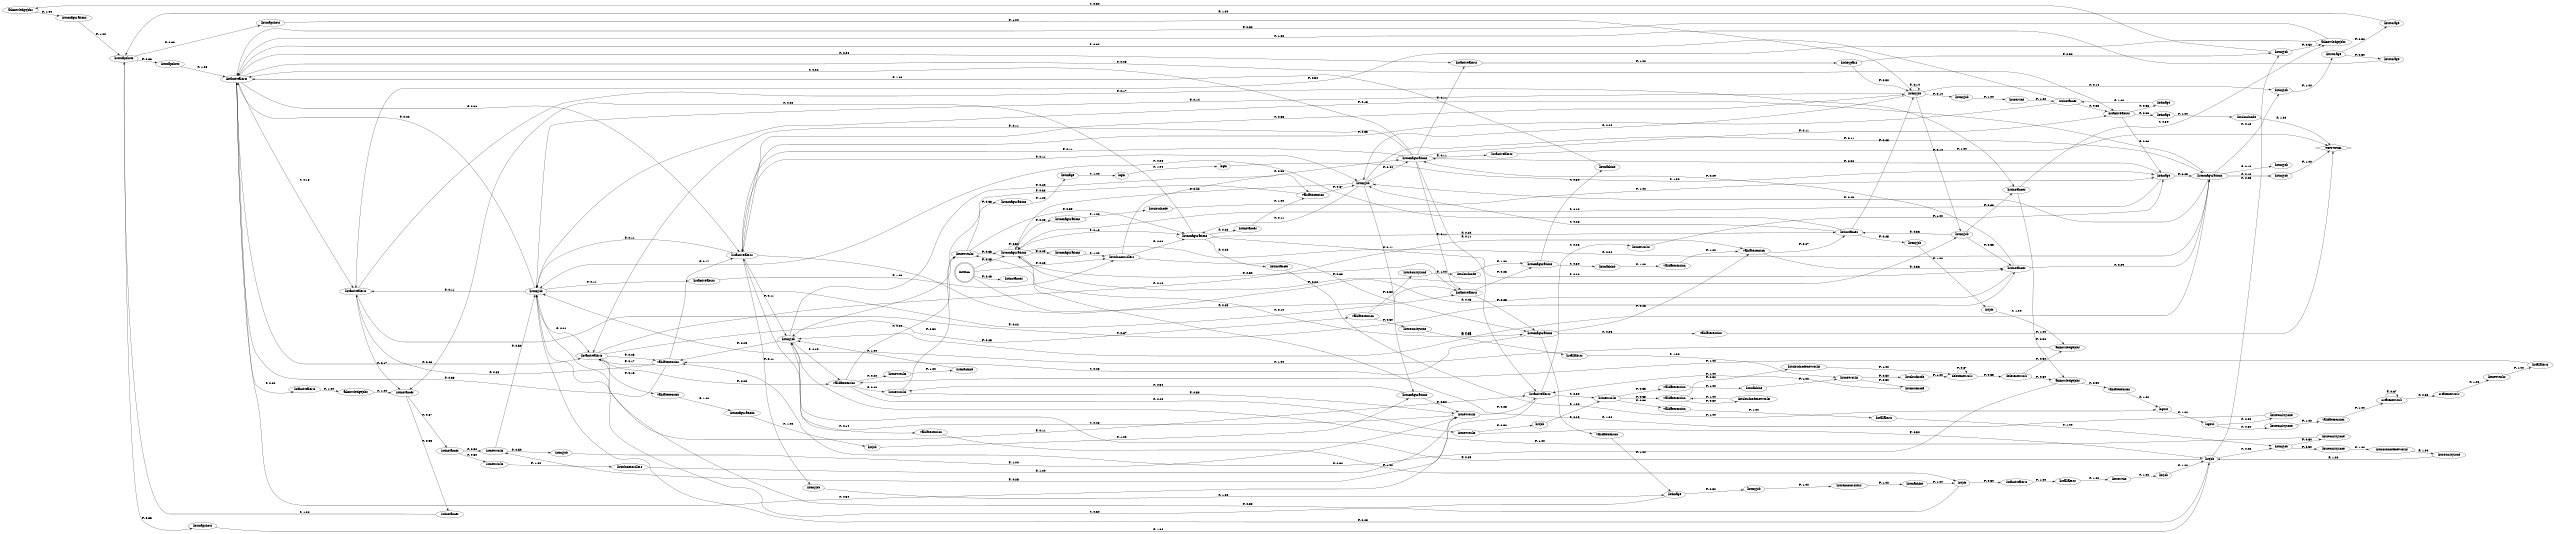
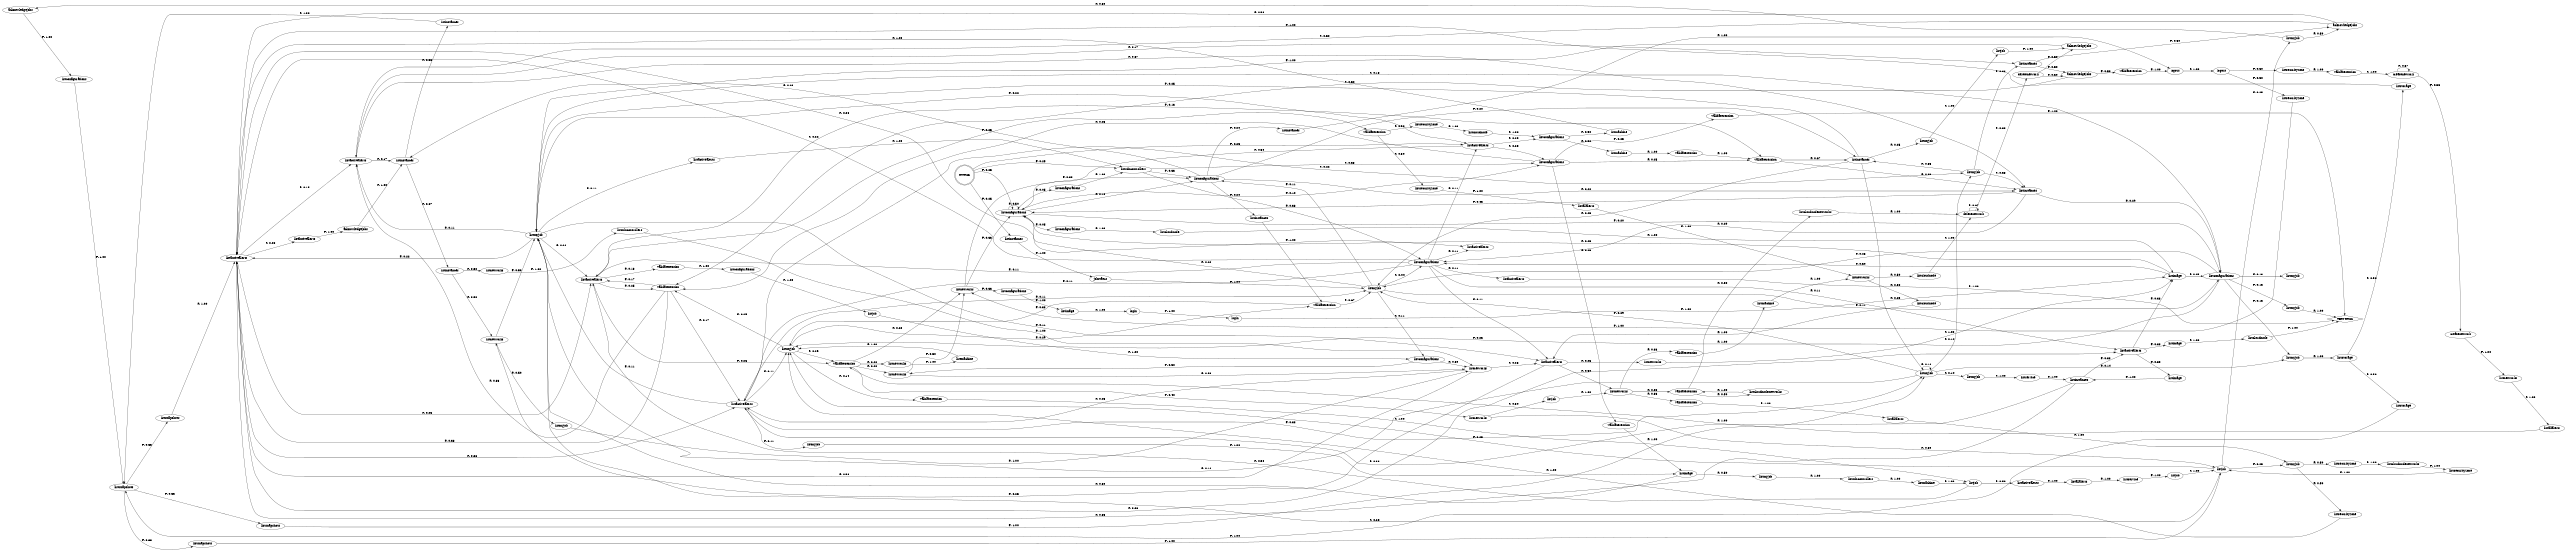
  digraph {
    rankdir=LR
    n1 [label=acknowledgejobs]
    n2 [label=listconfigurations]
    n3 [label=listsnapshots]
    n4 [label=acknowledgejobs]
    n5 [label=listinstances]
    n6 [label=listinstances]
    n7 [label=listinstances]
    n8 [label=acknowledgejobs]
    n9 [label=listmyjob]
    n10 [label=listactivealerts]
    n11 [label=listactivealerts]
    n12 [label=listactivealerts]
    n13 [label=listactivealerts]
    n14 [label=listactivealerts]
    n15 [label=listactivealerts]
    n16 [label=acknowledgejobs]
    n17 [label=listinstances]
    n18 [label=listinstances]
    n19 [label=listactivealerts]
    n20 [label=listactivealerts]
    n21 [label=listactivealerts]
    n22 [label=listactivealerts]
    n23 [label=acknowledgejobs]
    n24 [label=validatesession]
    n25 [label=validatesession]
    n26 [label=logout]
    n27 [label=createnetwork]
    n28 [label=listnetworks]
    n29 [label=listallalerts]
    n30 [label=createnetwork]
    n31 [label=deletenetwork]
    n32 [label=deletenetwork]
+   n33 [label=jobstatus]
    n34 [label=listmyjob]
    n35 [label=listconfigurations]
    n36 [label=listconfigurations]
    n37 [label=listconfigurations]
    n38 [label=listconfigurations]
    n39 [label=listconfigurations]
    n40 [label=listactivealerts]
    n41 [label=listallalerts]
    n42 [label=listservice]
-   n43 [label=listkeypairs]
    n44 [label=listmyjob]
    n45 [label=listmyjob]
    n46 [label=listsdncontrollers]
    n47 [label=listconfigurations]
    n48 [label=listactivealerts]
    n49 [label=TERMINAL shape=diamond]
    n50 [label=listconfigurations]
    n51 [label=listmachine]
    n52 [label=listmachine]
    n53 [label=validatesession]
    n54 [label=validatesession]
    n55 [label=validatesession]
    n56 [label=listconfigurations]
    n57 [label=listconfigurations]
    n58 [label=listimage]
    n59 [label=listimage]
    n60 [label=listimage]
    n61 [label=listcloudnode]
    n62 [label=listinstances]
    n63 [label=listnetworks]
    n64 [label=listnetworks]
    n65 [label=listnetworks]
    n66 [label=listmyjob]
    n67 [label=validatesession]
    n68 [label=validatesession]
    n69 [label=validatesession]
    n70 [label=validatesession]
    n71 [label=validatesession]
    n72 [label=validatesession]
    n73 [label=listconfigurations]
    n74 [label=listinstances]
    n75 [label=listsecurityzone]
    n76 [label=listsecurityzone]
    n77 [label=listnetworks]
    n78 [label=listnetworks]
    n79 [label=listnetworks]
    n80 [label=listnetworks]
    n81 [label=listmyjob]
    n82 [label=listmyjob]
    n83 [label=listmyjob]
    n84 [label=listimage]
    n85 [label=validatesession]
    n86 [label=validatesession]
    n87 [label=listmyjob]
    n88 [label=listmyjob]
    n89 [label=listallalerts]
    n90 [label=listmyjob]
    n91 [label=listsecurityzone]
    n92 [label=listsecurityzone]
    n93 [label=listallalerts]
    n94 [label=listnetworks]
    n95 [label=listcloudnode]
    n96 [label=listcloudnode]
    n97 [label=listjob]
    n98 [label=listcloudnode]
    n99 [label=listcloudnode]
    n100 [label=listcloudnodenetworks]
    n101 [label=listcloudnodenetworks]
    n102 [label=listsecurityzone]
    n103 [label=listjob]
    n104 [label=listcloudnodenetworks]
    n105 [label=listconfigurations]
    n106 [label=listimage]
    n107 [label=login]
    n108 [label=listjob]
    n109 [label=listsnapshots]
    n110 [label=listsnapshots]
    n111 [label=listsnapshots]
    n112 [label=validatesession]
    n113 [label=listnetworks]
    n114 [label=listinstances]
    n115 [label=listinstances]
    n116 [label=listmyjob]
    n117 [label=listmyjob]
    n118 [label=listmyjob]
    n119 [label=liststorage]
    n120 [label=login]
    n121 [label=listmyjob]
    n122 [label=listsdncontrollers]
    n123 [label=listinstances]
    n124 [label=logout]
    n125 [label=listnetworks]
    n126 [label=listsdncontrollers]
    n127 [label=listjob]
    n128 [label=listjob]
    n129 [label=listjob]
    n130 [label=listmachine]
    n131 [label=listmachine]
    n132 [label=listmachine]
    n133 [label=listservice]
    n134 [label=liststorage]
    n135 [label=liststorage]
    n136 [label=listsecurityzone]
    n137 [label=listsecurityzone]
    n138 [label=validatesession]
    n139 [label=INITIAL shape=doublecircle]
    n1 -> n2 [label="P: 1.00"]
    n2 -> n3 [label="P: 1.00"]
    n3 -> n109 [label="P: 0.33"]
    n3 -> n110 [label="P: 0.33"]
    n3 -> n111 [label="P: 0.33"]
    n4 -> n5 [label="P: 1.00"]
    n5 -> n6 [label="P: 0.33"]
    n5 -> n7 [label="P: 0.67"]
    n6 -> n3 [label="P: 1.00"]
    n7 -> n64 [label="P: 0.50"]
    n7 -> n125 [label="P: 0.50"]
    n8 -> n9 [label="P: 1.00"]
    n9 -> n10 [label="P: 0.11"]
    n9 -> n11 [label="P: 0.22"]
    n9 -> n12 [label="P: 0.11"]
    n9 -> n13 [label="P: 0.22"]
    n9 -> n14 [label="P: 0.11"]
    n9 -> n15 [label="P: 0.22"]
    n10 -> n5 [label="P: 0.17"]
    n10 -> n17 [label="P: 0.17"]
    n10 -> n18 [label="P: 0.67"]
    n11 -> n10 [label="P: 0.15"]
    n11 -> n15 [label="P: 0.23"]
    n11 -> n19 [label="P: 0.08"]
    n11 -> n20 [label="P: 0.08"]
    n11 -> n21 [label="P: 0.08"]
    n11 -> n22 [label="P: 0.38"]
    n12 -> n46 [label="P: 1.00"]
    n13 -> n35 [label="P: 0.50"]
    n13 -> n47 [label="P: 0.25"]
    n13 -> n50 [label="P: 0.25"]
    n14 -> n63 [label="P: 0.25"]
    n14 -> n64 [label="P: 0.25"]
    n14 -> n65 [label="P: 0.50"]
    n15 -> n25 [label="P: 0.25"]
    n15 -> n53 [label="P: 0.13"]
    n15 -> n70 [label="P: 0.13"]
    n15 -> n71 [label="P: 0.25"]
    n15 -> n72 [label="P: 0.25"]
    n16 -> n10 [label="P: 0.50"]
    n16 -> n11 [label="P: 0.50"]
    n17 -> n16 [label="P: 0.50"]
    n17 -> n23 [label="P: 0.50"]
    n18 -> n35 [label="P: 0.43"]
    n18 -> n38 [label="P: 0.29"]
    n18 -> n39 [label="P: 0.29"]
    n19 -> n4 [label="P: 1.00"]
-   n20 -> n43 [label="P: 1.00"]
    n21 -> n58 [label="P: 0.33"]
    n21 -> n59 [label="P: 0.33"]
    n21 -> n60 [label="P: 0.33"]
    n22 -> n9 [label="P: 0.11"]
    n22 -> n34 [label="P: 0.11"]
    n22 -> n44 [label="P: 0.33"]
    n22 -> n81 [label="P: 0.11"]
    n22 -> n82 [label="P: 0.22"]
    n22 -> n83 [label="P: 0.11"]
    n23 -> n24 [label="P: 0.50"]
    n23 -> n25 [label="P: 0.50"]
    n24 -> n26 [label="P: 1.00"]
    n25 -> n10 [label="P: 0.33"]
    n25 -> n11 [label="P: 0.33"]
    n25 -> n15 [label="P: 0.17"]
    n25 -> n22 [label="P: 0.17"]
    n26 -> n124 [label="P: 1.00"]
    n27 -> n28 [label="P: 1.00"]
    n28 -> n29 [label="P: 1.00"]
    n29 -> n72 [label="P: 1.00"]
    n30 -> n27 [label="P: 0.33"]
    n30 -> n30 [label="P: 0.67"]
    n31 -> n8 [label="P: 0.50"]
    n31 -> n23 [label="P: 0.50"]
    n32 -> n31 [label="P: 0.33"]
    n32 -> n32 [label="P: 0.67"]
+   n33 -> n34 [label="P: 1.00"]
    n34 -> n35 [label="P: 0.22"]
    n34 -> n36 [label="P: 0.11"]
    n34 -> n37 [label="P: 0.11"]
    n34 -> n38 [label="P: 0.11"]
    n34 -> n39 [label="P: 0.44"]
    n35 -> n35 [label="P: 0.50"]
    n35 -> n37 [label="P: 0.10"]
    n35 -> n38 [label="P: 0.20"]
    n35 -> n47 [label="P: 0.10"]
    n35 -> n56 [label="P: 0.05"]
    n35 -> n57 [label="P: 0.05"]
    n36 -> n77 [label="P: 0.50"]
    n36 -> n113 [label="P: 0.50"]
    n37 -> n5 [label="P: 0.20"]
    n37 -> n18 [label="P: 0.20"]
    n37 -> n74 [label="P: 0.20"]
    n37 -> n114 [label="P: 0.20"]
    n37 -> n115 [label="P: 0.20"]
    n38 -> n9 [label="P: 0.13"]
    n38 -> n34 [label="P: 0.25"]
    n38 -> n83 [label="P: 0.25"]
    n38 -> n87 [label="P: 0.13"]
    n38 -> n117 [label="P: 0.13"]
    n38 -> n118 [label="P: 0.13"]
    n39 -> n11 [label="P: 0.22"]
    n39 -> n13 [label="P: 0.11"]
    n39 -> n14 [label="P: 0.11"]
    n39 -> n15 [label="P: 0.11"]
    n39 -> n20 [label="P: 0.11"]
    n39 -> n21 [label="P: 0.11"]
    n39 -> n22 [label="P: 0.11"]
    n39 -> n48 [label="P: 0.11"]
    n40 -> n41 [label="P: 1.00"]
    n41 -> n42 [label="P: 1.00"]
    n42 -> n97 [label="P: 1.00"]
-   n43 -> n44 [label="P: 0.50"]
-   n43 -> n45 [label="P: 0.50"]
    n44 -> n9 [label="P: 0.14"]
    n44 -> n34 [label="P: 0.29"]
    n44 -> n44 [label="P: 0.14"]
    n44 -> n82 [label="P: 0.14"]
    n44 -> n87 [label="P: 0.14"]
    n44 -> n88 [label="P: 0.14"]
    n45 -> n1 [label="P: 0.50"]
    n45 -> n16 [label="P: 0.50"]
    n46 -> n37 [label="P: 0.33"]
    n46 -> n39 [label="P: 0.33"]
    n46 -> n47 [label="P: 0.33"]
    n47 -> n25 [label="P: 0.25"]
    n47 -> n53 [label="P: 0.25"]
    n47 -> n54 [label="P: 0.25"]
    n47 -> n55 [label="P: 0.25"]
    n48 -> n49 [label="P: 1.00"]
    n50 -> n51 [label="P: 0.50"]
    n50 -> n52 [label="P: 0.50"]
    n51 -> n11 [label="P: 1.00"]
    n52 -> n112 [label="P: 1.00"]
    n53 -> n18 [label="P: 0.33"]
    n53 -> n74 [label="P: 0.67"]
    n54 -> n84 [label="P: 1.00"]
    n55 -> n49 [label="P: 1.00"]
    n56 -> n99 [label="P: 1.00"]
    n57 -> n46 [label="P: 1.00"]
    n58 -> n61 [label="P: 1.00"]
    n59 -> n62 [label="P: 1.00"]
    n60 -> n35 [label="P: 0.25"]
    n60 -> n38 [label="P: 0.25"]
    n60 -> n39 [label="P: 0.50"]
    n61 -> n49 [label="P: 1.00"]
    n62 -> n11 [label="P: 0.33"]
    n62 -> n21 [label="P: 0.33"]
    n62 -> n22 [label="P: 0.33"]
    n63 -> n60 [label="P: 1.00"]
    n64 -> n9 [label="P: 0.50"]
    n64 -> n66 [label="P: 0.50"]
    n65 -> n67 [label="P: 0.33"]
    n65 -> n68 [label="P: 0.33"]
    n65 -> n69 [label="P: 0.33"]
    n66 -> n113 [label="P: 1.00"]
    n67 -> n100 [label="P: 0.50"]
    n67 -> n104 [label="P: 0.50"]
    n68 -> n89 [label="P: 1.00"]
    n69 -> n132 [label="P: 1.00"]
    n70 -> n73 [label="P: 1.00"]
    n71 -> n75 [label="P: 0.50"]
    n71 -> n76 [label="P: 0.50"]
    n72 -> n77 [label="P: 0.20"]
    n72 -> n78 [label="P: 0.20"]
    n72 -> n79 [label="P: 0.40"]
    n72 -> n80 [label="P: 0.20"]
    n73 -> n108 [label="P: 1.00"]
    n74 -> n9 [label="P: 0.25"]
    n74 -> n34 [label="P: 0.25"]
    n74 -> n44 [label="P: 0.25"]
    n74 -> n116 [label="P: 0.25"]
    n75 -> n93 [label="P: 1.00"]
    n76 -> n98 [label="P: 1.00"]
    n77 -> n80 [label="P: 0.50"]
    n77 -> n113 [label="P: 0.50"]
    n78 -> n131 [label="P: 1.00"]
    n79 -> n103 [label="P: 0.50"]
    n79 -> n128 [label="P: 0.50"]
    n80 -> n35 [label="P: 0.33"]
    n80 -> n37 [label="P: 0.33"]
    n80 -> n105 [label="P: 0.33"]
    n81 -> n84 [label="P: 1.00"]
    n82 -> n17 [label="P: 0.33"]
    n82 -> n18 [label="P: 0.33"]
    n82 -> n74 [label="P: 0.33"]
    n83 -> n25 [label="P: 0.29"]
    n83 -> n72 [label="P: 0.29"]
    n83 -> n85 [label="P: 0.29"]
    n83 -> n86 [label="P: 0.14"]
    n84 -> n9 [label="P: 0.50"]
    n84 -> n121 [label="P: 0.50"]
    n85 -> n34 [label="P: 0.67"]
    n85 -> n83 [label="P: 0.33"]
    n86 -> n129 [label="P: 1.00"]
    n87 -> n119 [label="P: 1.00"]
    n88 -> n133 [label="P: 1.00"]
    n89 -> n90 [label="P: 1.00"]
    n90 -> n91 [label="P: 0.50"]
    n90 -> n92 [label="P: 0.50"]
    n91 -> n101 [label="P: 1.00"]
    n92 -> n83 [label="P: 1.00"]
    n93 -> n94 [label="P: 1.00"]
    n94 -> n95 [label="P: 0.50"]
    n94 -> n96 [label="P: 0.50"]
    n95 -> n32 [label="P: 1.00"]
    n96 -> n14 [label="P: 1.00"]
    n97 -> n103 [label="P: 1.00"]
    n98 -> n50 [label="P: 1.00"]
    n99 -> n60 [label="P: 1.00"]
    n100 -> n32 [label="P: 1.00"]
    n101 -> n102 [label="P: 1.00"]
    n102 -> n103 [label="P: 1.00"]
    n103 -> n9 [label="P: 0.25"]
    n103 -> n45 [label="P: 0.25"]
    n103 -> n83 [label="P: 0.25"]
    n103 -> n90 [label="P: 0.25"]
    n104 -> n67 [label="P: 1.00"]
    n105 -> n106 [label="P: 1.00"]
    n106 -> n107 [label="P: 1.00"]
    n107 -> n120 [label="P: 1.00"]
    n108 -> n36 [label="P: 1.00"]
    n109 -> n11 [label="P: 1.00"]
    n110 -> n103 [label="P: 1.00"]
    n111 -> n44 [label="P: 1.00"]
    n112 -> n53 [label="P: 1.00"]
    n113 -> n11 [label="P: 0.50"]
    n113 -> n14 [label="P: 0.25"]
    n113 -> n22 [label="P: 0.25"]
    n114 -> n26 [label="P: 1.00"]
    n115 -> n85 [label="P: 1.00"]
    n116 -> n127 [label="P: 1.00"]
    n118 -> n49 [label="P: 1.00"]
    n119 -> n134 [label="P: 0.50"]
    n119 -> n135 [label="P: 0.50"]
    n120 -> n60 [label="P: 1.00"]
    n121 -> n122 [label="P: 1.00"]
    n122 -> n130 [label="P: 1.00"]
+   n123 -> n33 [label="P: 1.00"]
    n124 -> n136 [label="P: 0.50"]
    n124 -> n137 [label="P: 0.50"]
    n125 -> n126 [label="P: 1.00"]
    n126 -> n113 [label="P: 1.00"]
    n127 -> n8 [label="P: 1.00"]
    n128 -> n65 [label="P: 1.00"]
    n129 -> n15 [label="P: 0.50"]
    n129 -> n40 [label="P: 0.50"]
    n130 -> n129 [label="P: 1.00"]
    n131 -> n83 [label="P: 1.00"]
    n132 -> n94 [label="P: 1.00"]
    n133 -> n62 [label="P: 1.00"]
    n134 -> n11 [label="P: 1.00"]
    n135 -> n3 [label="P: 1.00"]
    n136 -> n80 [label="P: 1.00"]
    n137 -> n138 [label="P: 1.00"]
    n138 -> n30 [label="P: 1.00"]
    n139 -> n13 [label="P: 0.25"]
    n139 -> n35 [label="P: 0.25"]
    n139 -> n46 [label="P: 0.25"]
    n139 -> n123 [label="P: 0.25"]
  }
